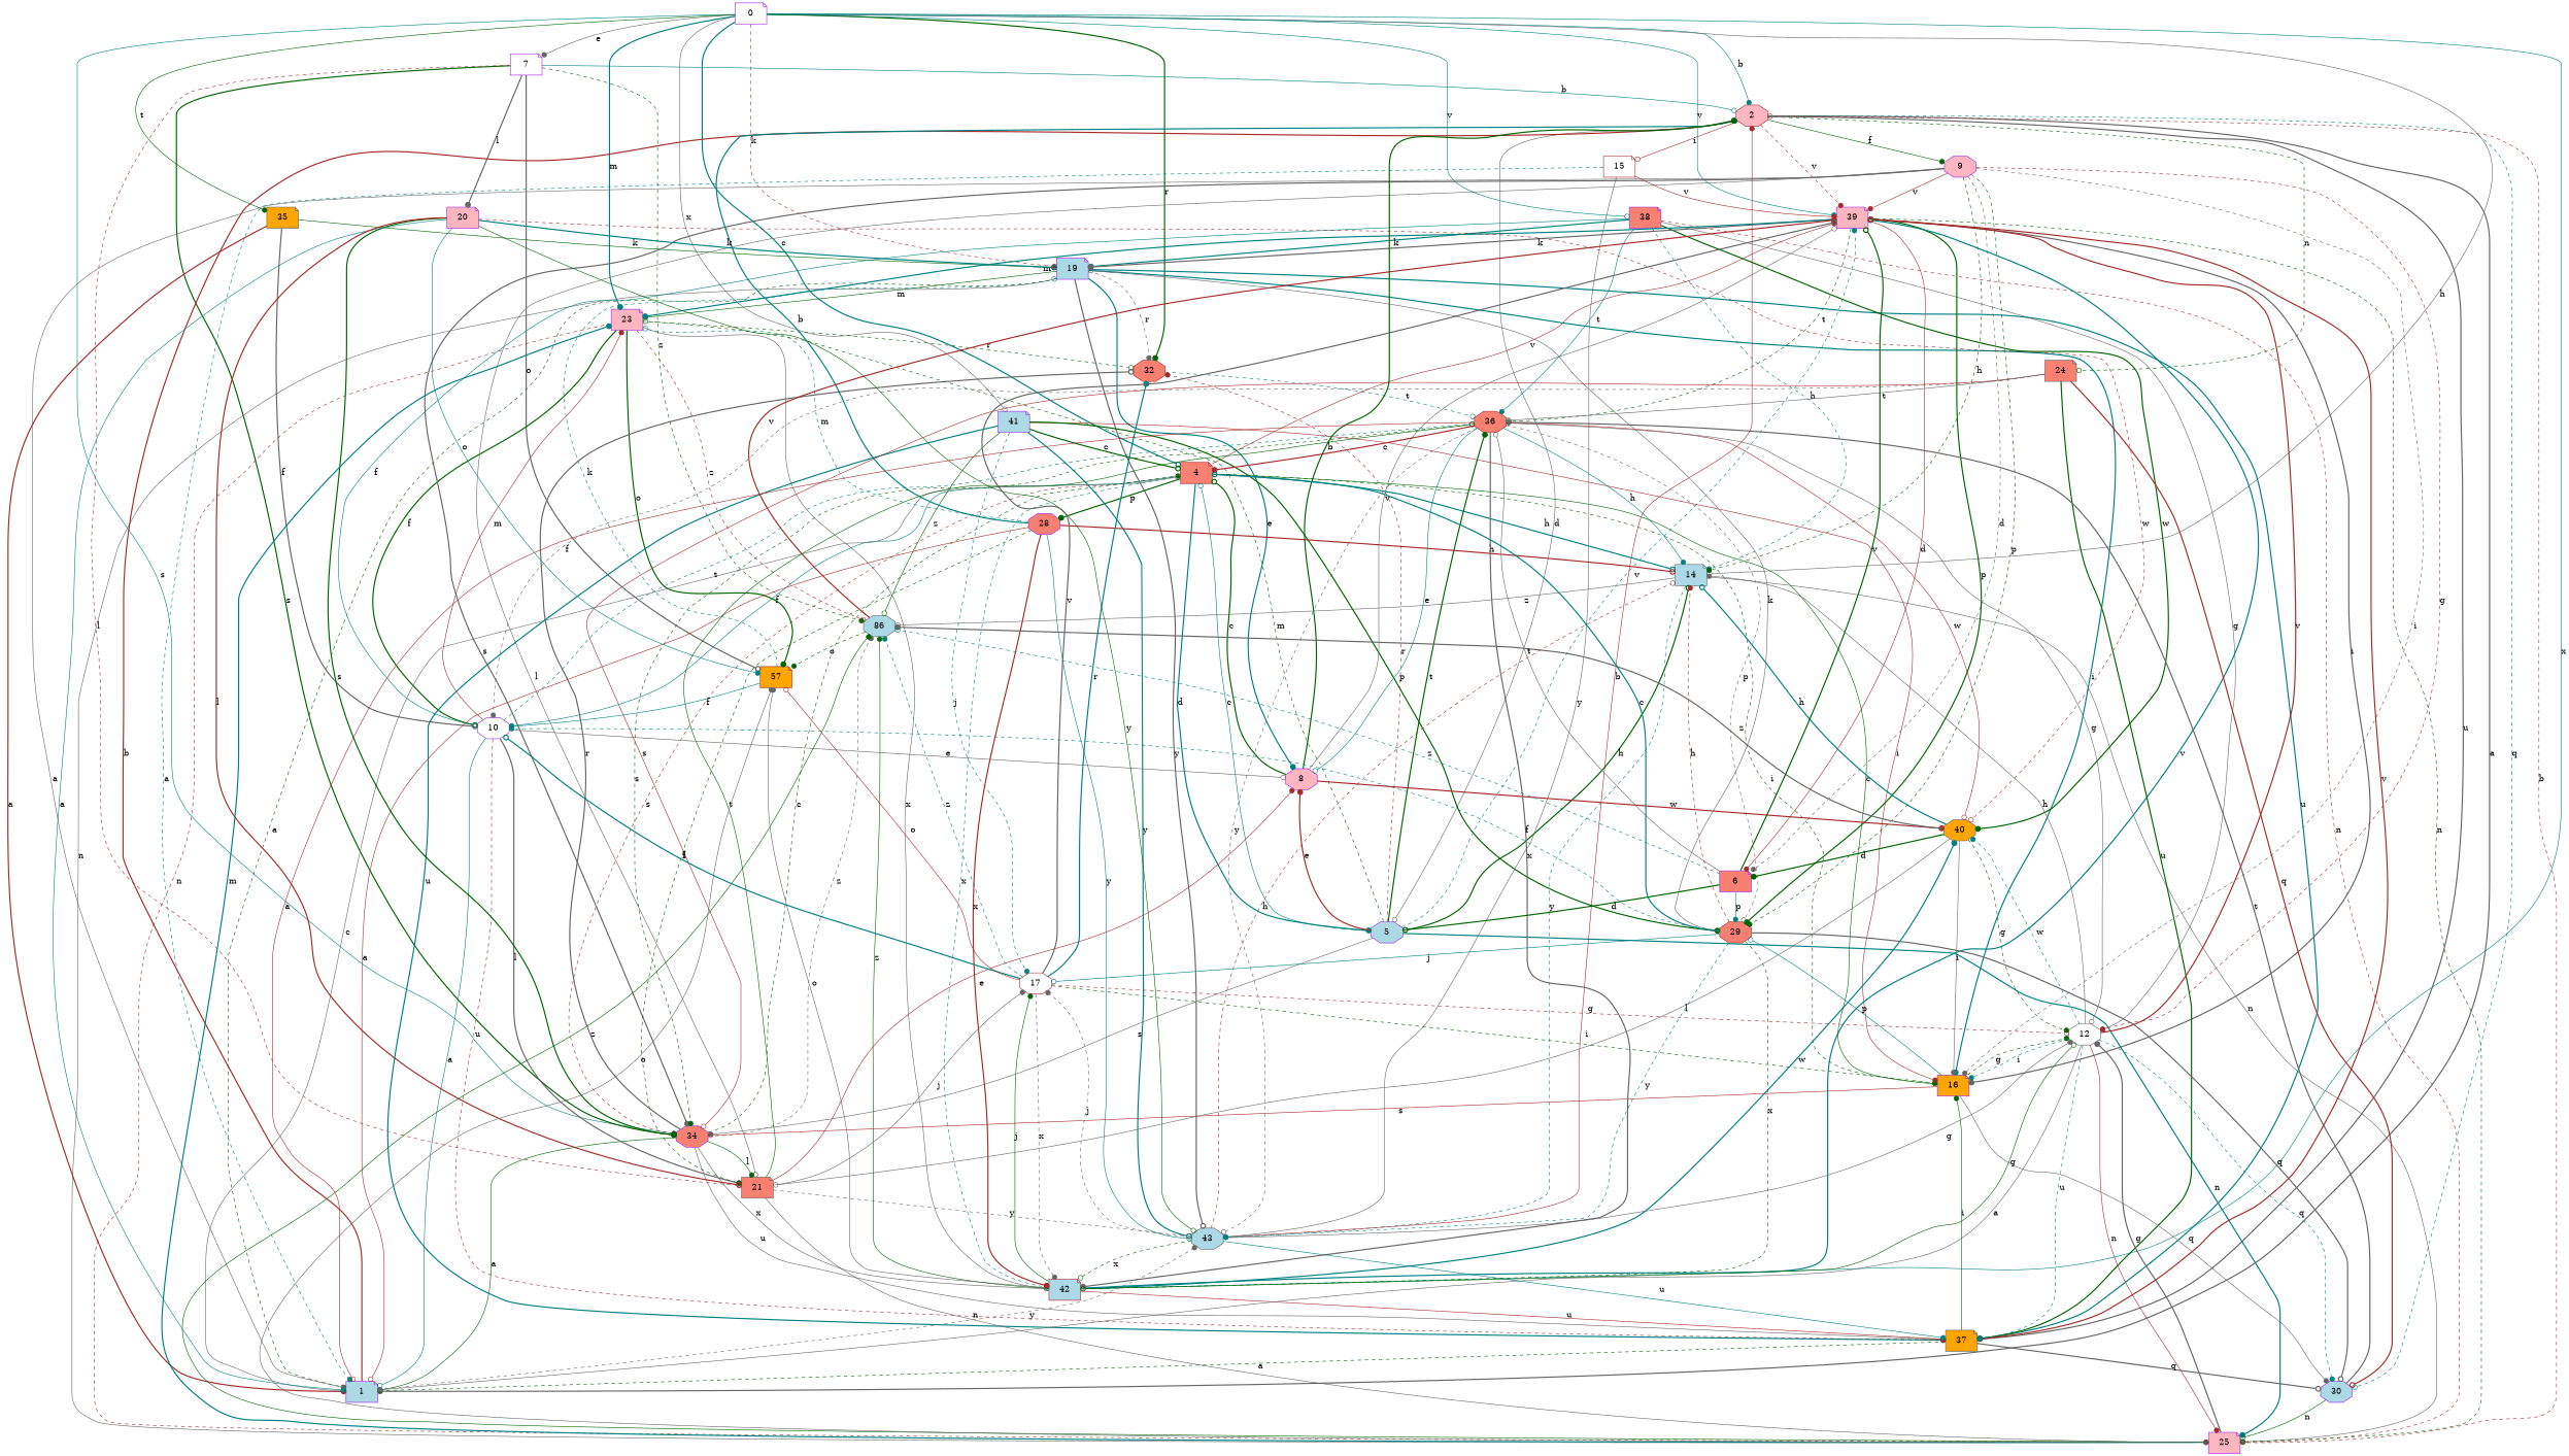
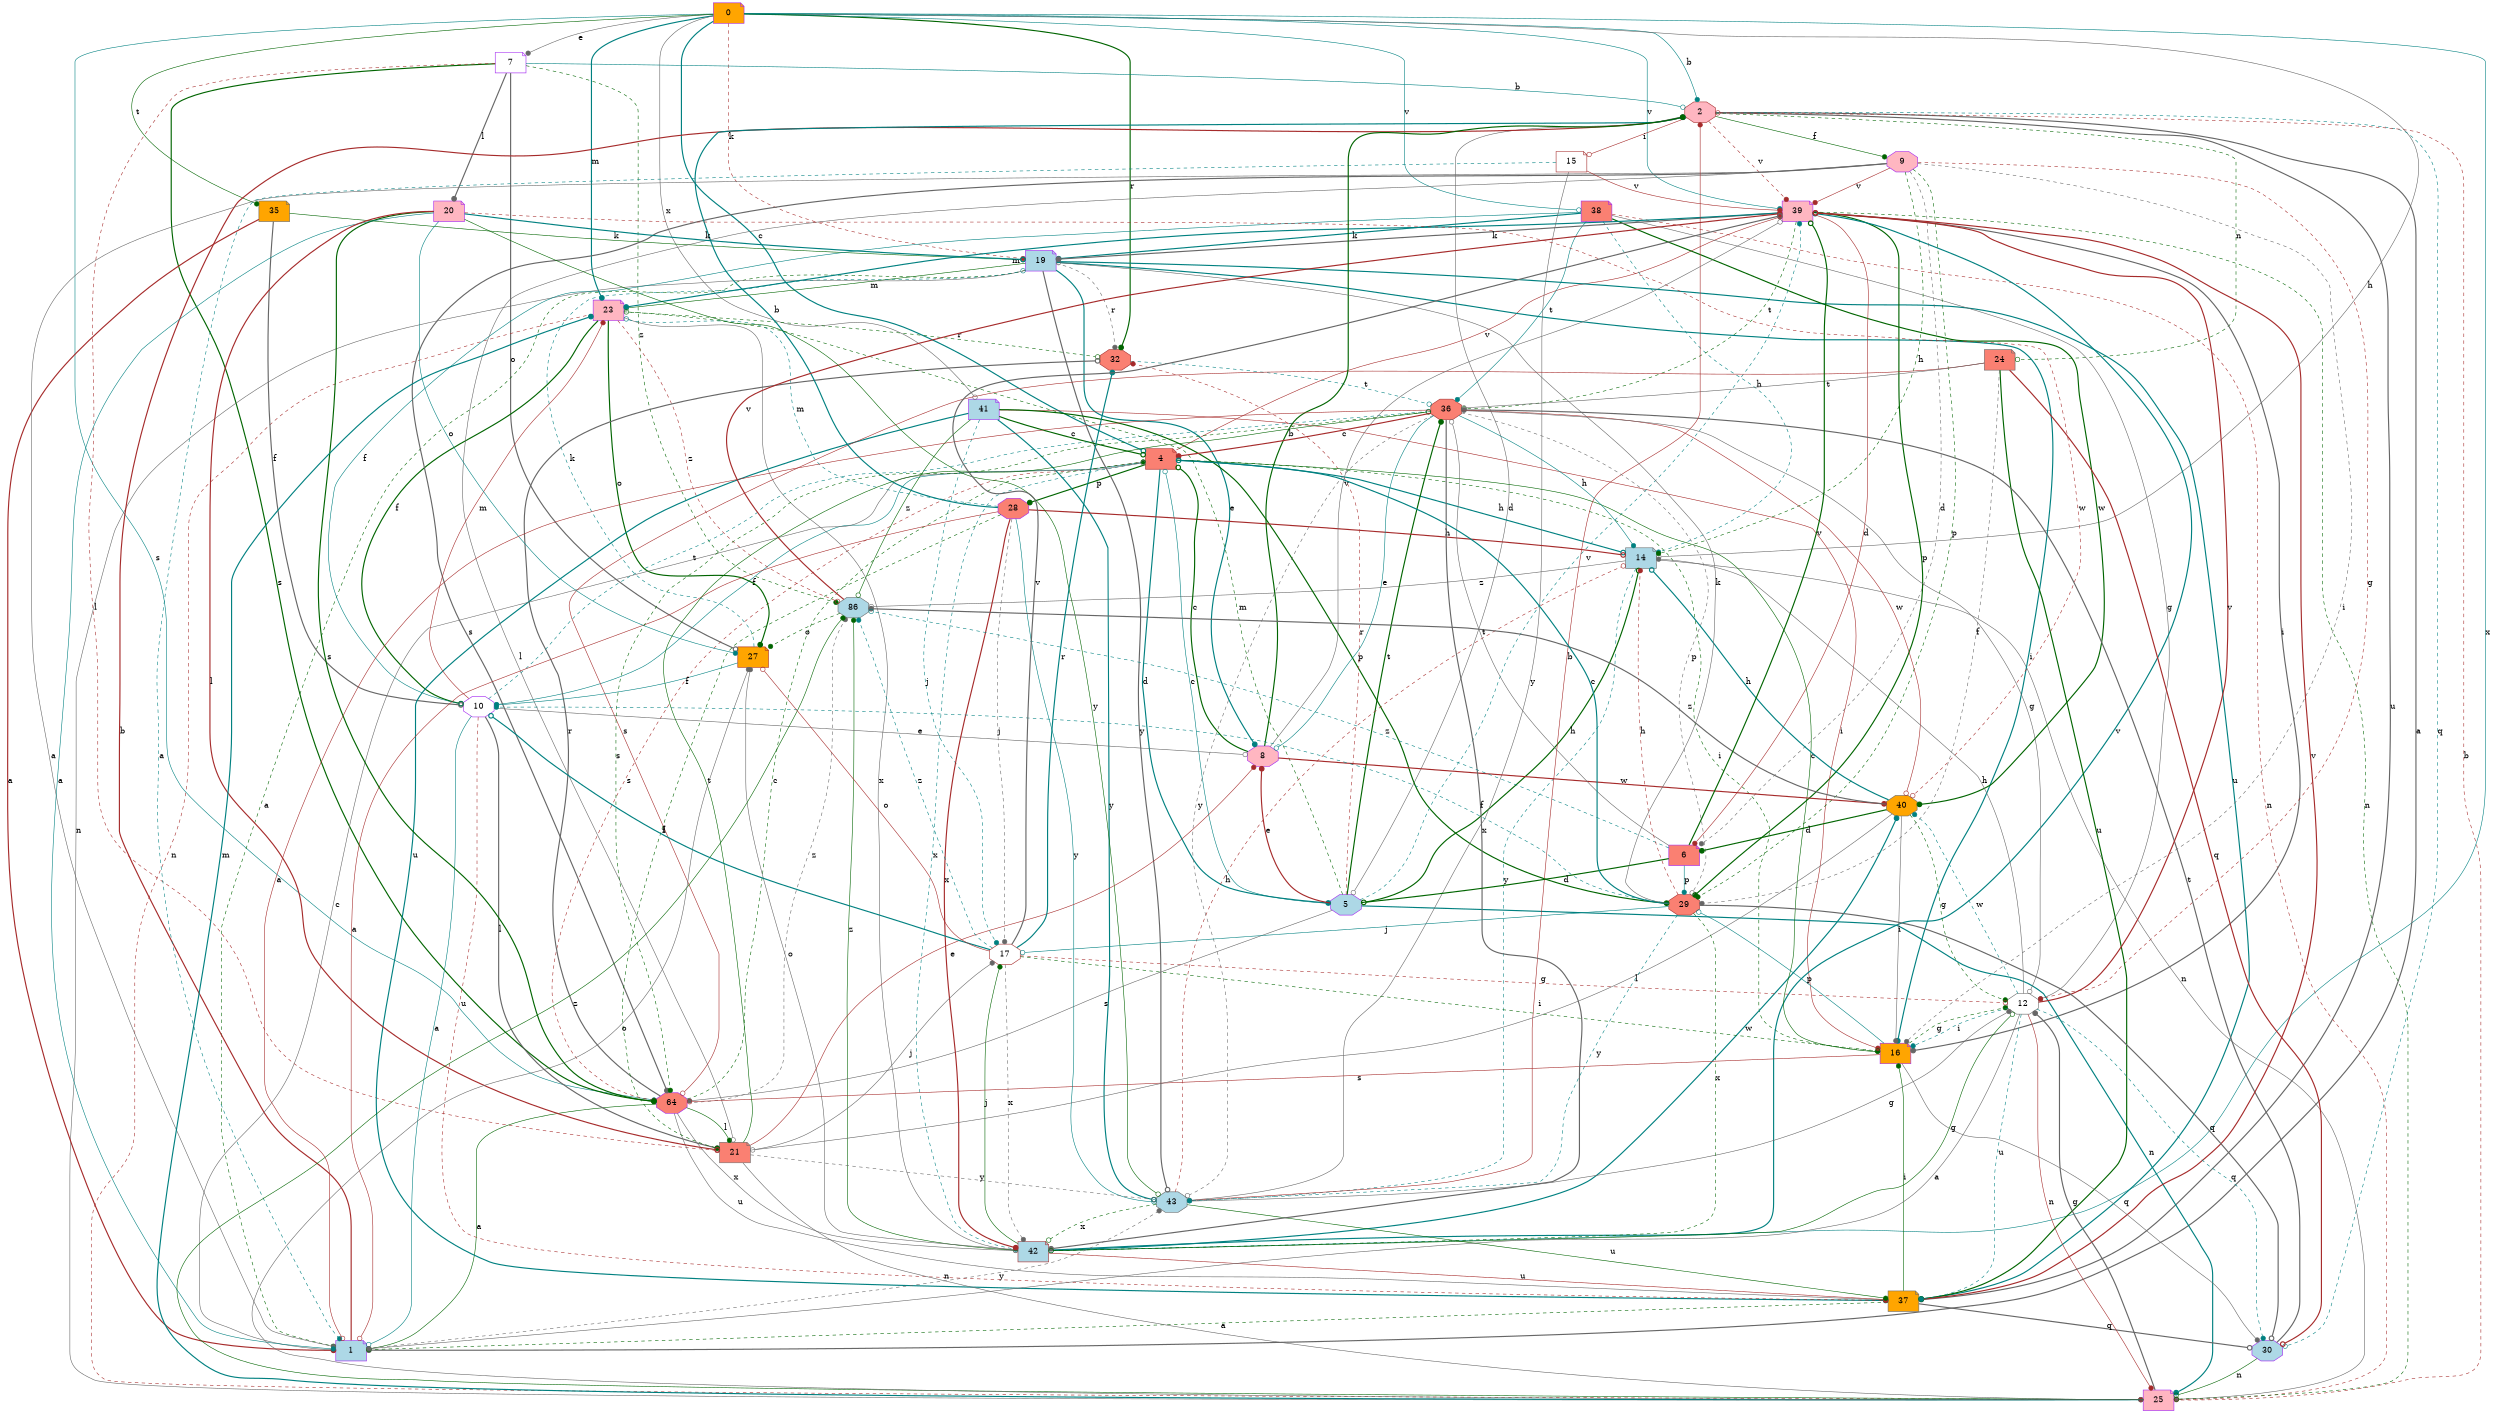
  strict digraph {
    node [color=purple fillcolor=salmon shape=note style=filled]
    edge [arrowhead=dot color=gray40 style=solid]
-   0 [fillcolor=white]
+   0 [fillcolor=orange]
    2 [color=brown fillcolor=lightpink shape=octagon]
    4 [color=brown]
    7 [fillcolor=white]
    14 [color=gray40 fillcolor=lightblue]
    19 [fillcolor=lightblue]
    23 [fillcolor=lightpink]
    32 [color=brown shape=octagon]
-   34 [shape=octagon]
+   34 [shape=octagon label=64]
    35 [color=gray40 fillcolor=orange]
    38
    39 [fillcolor=lightpink]
    41 [fillcolor=lightblue]
    42 [color=brown fillcolor=lightblue]
    1 [fillcolor=lightblue]
    5 [fillcolor=lightblue shape=octagon]
    9 [fillcolor=lightpink shape=octagon]
    15 [color=brown fillcolor=white]
    24 [color=gray40]
    30 [fillcolor=lightblue shape=octagon]
    37 [color=gray40 fillcolor=orange]
    10 [fillcolor=white shape=octagon]
    16 [fillcolor=orange]
    28 [shape=octagon]
    n25 [color=gray40 fillcolor=lightblue label=86 shape=octagon]
    20 [fillcolor=lightpink]
    21 [color=gray40]
-   27 [color=brown fillcolor=orange label=57]
+   27 [color=brown fillcolor=orange]
    43 [color=gray40 fillcolor=lightblue shape=octagon]
    25 [fillcolor=lightpink]
    8 [fillcolor=lightpink shape=octagon]
    36 [color=brown shape=octagon]
    40 [color=gray40 fillcolor=orange shape=octagon]
    12 [color=gray40 fillcolor=white shape=octagon]
    6
    29 [color=brown shape=octagon]
    17 [color=brown fillcolor=white shape=octagon]
    0 -> 2 [color=teal label=b]
    0 -> 4 [arrowhead=odot color=teal label=c style=bold]
    0 -> 7 [label=e]
    0 -> 14 [arrowhead=odot label=h]
    0 -> 19 [color=brown label=k style=dashed]
    0 -> 23 [color=teal label=m style=bold]
    0 -> 32 [color=darkgreen label=r style=bold]
    0 -> 34 [color=teal label=s]
    0 -> 35 [color=darkgreen label=t]
    0 -> 38 [arrowhead=odot color=teal label=v]
    0 -> 39 [color=teal label=v]
    0 -> 41 [arrowhead=odot label=x]
    0 -> 42 [arrowhead=odot color=teal label=x]
    2 -> 39 [color=brown label=v style=dashed]
    2 -> 1 [label=a style=bold]
    2 -> 5 [arrowhead=odot label=d]
    2 -> 9 [color=darkgreen label=f]
    2 -> 15 [arrowhead=odot color=brown label=i]
    2 -> 24 [arrowhead=odot color=darkgreen label=n style=dashed]
    2 -> 30 [arrowhead=odot color=teal label=q style=dashed]
    2 -> 37 [label=u style=bold]
    4 -> 14 [arrowhead=odot color=teal label=h style=bold]
    4 -> 34 [arrowhead=odot color=brown label=s style=dashed]
    4 -> 39 [color=brown label=v]
    4 -> 42 [color=teal label=x style=dashed]
    4 -> 5 [color=teal label=d style=bold]
    4 -> 10 [color=teal label=f]
    4 -> 16 [color=darkgreen label=i style=dashed]
    4 -> 28 [color=darkgreen label=p style=bold]
    7 -> 2 [arrowhead=odot color=teal label=b]
    7 -> 34 [color=darkgreen label=s style=bold]
    7 -> n25 [color=darkgreen label=z style=dashed]
    7 -> 20 [label=l style=bold]
    7 -> 21 [arrowhead=odot color=brown label=l style=dashed]
    7 -> 27 [arrowhead=odot label=o style=bold]
    14 -> n25 [arrowhead=odot label=z]
    14 -> 43 [color=teal label=y style=dashed]
    14 -> 25 [label=n]
    19 -> 23 [arrowhead=odot color=darkgreen label=m]
    19 -> 32 [label=r style=dashed]
    19 -> 1 [color=darkgreen label=a style=dashed]
    19 -> 37 [color=teal label=u style=bold]
    19 -> 16 [color=teal label=i style=bold]
    19 -> 43 [arrowhead=odot label=y style=bold]
    19 -> 25 [label=n]
    19 -> 8 [color=teal label=e style=bold]
    23 -> 32 [arrowhead=odot color=darkgreen label=r style=dashed]
    23 -> 42 [arrowhead=odot label=x]
    23 -> 10 [arrowhead=odot color=darkgreen label=f style=bold]
    23 -> n25 [arrowhead=odot color=brown label=z style=dashed]
    23 -> 27 [color=darkgreen label=o style=bold]
    23 -> 25 [color=brown label=n style=dashed]
    32 -> 36 [arrowhead=odot color=teal label=t style=dashed]
    34 -> 4 [color=darkgreen label=c style=dashed]
    34 -> 32 [arrowhead=odot label=r style=bold]
    34 -> 42 [arrowhead=odot label=x]
    34 -> 1 [color=darkgreen label=a]
    34 -> 37 [arrowhead=odot label=u]
    34 -> n25 [label=z style=dashed]
    34 -> 21 [color=darkgreen label=l]
    35 -> 19 [arrowhead=odot color=darkgreen label=k]
    35 -> 1 [color=brown label=a style=bold]
    35 -> 10 [arrowhead=odot label=f style=bold]
    38 -> 14 [color=teal label=h style=dashed]
    38 -> 19 [arrowhead=odot color=teal label=k style=bold]
    38 -> 10 [arrowhead=odot color=teal label=f]
    38 -> 25 [arrowhead=odot color=brown label=n style=dashed]
    38 -> 36 [color=teal label=t]
    38 -> 40 [color=darkgreen label=w style=bold]
    38 -> 12 [label=g]
    39 -> 19 [label=k style=bold]
    39 -> 23 [color=teal label=m style=bold]
    39 -> 16 [label=i style=bold]
    39 -> 25 [arrowhead=odot color=darkgreen label=n style=dashed]
    39 -> 36 [arrowhead=odot color=darkgreen label=t style=dashed]
    39 -> 6 [color=brown label=d]
    39 -> 29 [color=darkgreen label=p style=bold]
    41 -> 4 [arrowhead=odot color=darkgreen label=c style=bold]
    41 -> 37 [arrowhead=odot color=teal label=u style=bold]
    41 -> 16 [color=brown label=i]
    41 -> n25 [arrowhead=odot color=darkgreen label=z]
    41 -> 43 [arrowhead=odot color=teal label=y style=bold]
    41 -> 29 [color=darkgreen label=p style=bold]
    41 -> 17 [color=teal label=j style=dashed]
    42 -> 39 [arrowhead=odot color=teal label=v style=bold]
    42 -> 37 [color=brown label=u]
    42 -> n25 [color=darkgreen label=z]
    42 -> 27 [label=o]
    42 -> 40 [color=teal label=w style=bold]
    42 -> 12 [arrowhead=odot color=darkgreen label=g]
    42 -> 17 [color=darkgreen label=j]
    1 -> 2 [arrowhead=odot color=brown label=b style=bold]
    1 -> 4 [arrowhead=odot label=c]
    1 -> 43 [label=y style=dashed]
    5 -> 4 [arrowhead=odot color=teal label=c]
    5 -> 14 [arrowhead=odot color=darkgreen label=h style=bold]
    5 -> 23 [arrowhead=odot color=darkgreen label=m style=dashed]
    5 -> 32 [color=brown label=r style=dashed]
    5 -> 34 [label=s]
    5 -> 39 [color=teal label=v style=dashed]
    5 -> 25 [color=teal label=n style=bold]
    5 -> 8 [color=brown label=e style=bold]
    5 -> 36 [color=darkgreen label=t style=bold]
    9 -> 14 [color=darkgreen label=h style=dashed]
    9 -> 34 [label=s style=bold]
    9 -> 39 [color=brown label=v]
    9 -> 1 [label=a]
    9 -> 16 [label=i style=dashed]
    9 -> 21 [arrowhead=odot label=l]
    9 -> 12 [color=brown label=g style=dashed]
    9 -> 6 [label=d style=dashed]
    9 -> 29 [color=darkgreen label=p style=dashed]
    15 -> 39 [color=brown label=v]
    15 -> 1 [color=teal label=a style=dashed]
    15 -> 43 [arrowhead=odot label=y]
    24 -> 34 [arrowhead=odot color=brown label=s]
    24 -> 30 [arrowhead=odot color=brown label=q style=bold]
    24 -> 37 [arrowhead=odot color=darkgreen label=u style=bold]
-   24 -> 10 [label=f style=dashed]
+   24 -> 29 [label=f style=dashed]
    24 -> 36 [arrowhead=odot label=t]
    30 -> 25 [arrowhead=odot color=darkgreen label=n]
    30 -> 36 [label=t style=bold]
    37 -> 39 [arrowhead=odot color=brown label=v style=bold]
    37 -> 1 [arrowhead=odot color=darkgreen label=a style=dashed]
    37 -> 30 [arrowhead=odot label=q style=bold]
    37 -> 16 [color=darkgreen label=i]
    10 -> 23 [color=brown label=m]
    10 -> 1 [arrowhead=odot color=teal label=a]
    10 -> 37 [color=brown label=u style=dashed]
    10 -> 21 [arrowhead=odot label=l style=bold]
    10 -> 8 [arrowhead=odot label=e]
    10 -> 36 [arrowhead=odot color=teal label=t style=dashed]
    16 -> 4 [arrowhead=odot color=darkgreen label=c]
    16 -> 34 [arrowhead=odot color=brown label=s]
    16 -> 30 [label=q]
    16 -> 12 [color=darkgreen label=g style=dashed]
    16 -> 29 [arrowhead=odot color=teal label=p]
    28 -> 2 [color=teal label=b style=bold]
    28 -> 14 [arrowhead=odot color=brown label=h style=bold]
    28 -> 23 [arrowhead=odot color=teal label=m style=dashed]
    28 -> 42 [color=brown label=x style=bold]
    28 -> 1 [arrowhead=odot color=brown label=a]
    28 -> 21 [color=darkgreen label=l style=dashed]
    28 -> 43 [arrowhead=odot color=teal label=y]
    n25 -> 39 [color=brown label=v style=bold]
    n25 -> 27 [color=darkgreen label=o style=dashed]
    20 -> 19 [arrowhead=odot color=teal label=k style=bold]
    20 -> 34 [color=darkgreen label=s style=bold]
    20 -> 1 [color=teal label=a]
    20 -> 21 [arrowhead=odot color=brown label=l style=bold]
    20 -> 27 [color=teal label=o]
    20 -> 43 [arrowhead=odot color=darkgreen label=y]
    20 -> 40 [arrowhead=odot color=brown label=w style=dashed]
    21 -> 43 [arrowhead=odot label=y style=dashed]
    21 -> 25 [arrowhead=odot label=n]
    21 -> 8 [color=brown label=e]
    21 -> 36 [arrowhead=odot color=darkgreen label=t]
    21 -> 17 [label=j]
    27 -> 19 [arrowhead=odot color=teal label=k style=dashed]
    27 -> 10 [arrowhead=odot color=teal label=f]
    43 -> 2 [color=brown label=b]
    43 -> 14 [arrowhead=odot color=brown label=h style=dashed]
    43 -> 42 [arrowhead=odot color=darkgreen label=x style=dashed]
-   43 -> 37 [color=teal label=u]
+   43 -> 37 [color=darkgreen label=u]
    43 -> 12 [label=g]
-   43 -> 17 [label=j style=dashed]
+   28 -> 17 [label=j style=dashed]
    25 -> 2 [arrowhead=odot color=brown label=b style=dashed]
    25 -> 23 [color=teal label=m style=bold]
    25 -> n25 [color=darkgreen label=z]
    25 -> 27 [label=o]
    25 -> 12 [label=g style=bold]
    8 -> 2 [color=darkgreen label=b style=bold]
    8 -> 4 [arrowhead=odot color=darkgreen label=c style=bold]
    8 -> 39 [arrowhead=odot label=v]
    8 -> 40 [color=brown label=w style=bold]
    36 -> 4 [color=brown label=c style=bold]
    36 -> 14 [color=teal label=h]
    36 -> 34 [color=darkgreen label=s style=dashed]
    36 -> 42 [label=x style=bold]
    36 -> 1 [arrowhead=odot color=brown label=a]
    36 -> 43 [arrowhead=odot label=y style=dashed]
    36 -> 8 [arrowhead=odot color=teal label=e]
    36 -> 40 [arrowhead=odot color=brown label=w]
    36 -> 12 [arrowhead=odot label=g]
    36 -> 29 [arrowhead=odot label=p style=dashed]
    40 -> 14 [arrowhead=odot color=teal label=h style=bold]
    40 -> 16 [label=i]
    40 -> n25 [label=z style=bold]
    40 -> 21 [arrowhead=odot label=l]
    40 -> 12 [color=darkgreen label=g style=dashed]
    40 -> 6 [color=darkgreen label=d style=bold]
    12 -> 14 [label=h]
    12 -> 39 [arrowhead=odot color=brown label=v style=bold]
    12 -> 1 [label=a]
    12 -> 30 [color=teal label=q style=dashed]
    12 -> 37 [color=teal label=u style=dashed]
    12 -> 16 [color=teal label=i style=dashed]
    12 -> 25 [color=brown label=n]
    12 -> 40 [color=teal label=w style=dashed]
    6 -> 39 [arrowhead=odot color=darkgreen label=v style=bold]
    6 -> 5 [arrowhead=odot color=darkgreen label=d style=bold]
    6 -> n25 [arrowhead=odot color=teal label=z style=dashed]
    6 -> 36 [arrowhead=odot label=t]
    6 -> 29 [color=teal label=p]
    29 -> 4 [arrowhead=odot color=teal label=c style=bold]
    29 -> 14 [color=brown label=h style=dashed]
    29 -> 19 [arrowhead=odot label=k]
    29 -> 42 [arrowhead=odot color=darkgreen label=x style=dashed]
    29 -> 30 [arrowhead=odot label=q style=bold]
    29 -> 10 [color=teal label=f style=dashed]
    29 -> 43 [color=teal label=y style=dashed]
    29 -> 17 [arrowhead=odot color=teal label=j]
    17 -> 32 [color=teal label=r style=bold]
    17 -> 39 [arrowhead=odot label=v style=bold]
    17 -> 42 [label=x style=dashed]
    17 -> 10 [arrowhead=odot color=teal label=f style=bold]
    17 -> 16 [arrowhead=odot color=darkgreen label=i style=dashed]
    17 -> n25 [color=teal label=z style=dashed]
    17 -> 27 [arrowhead=odot color=brown label=o]
    17 -> 12 [arrowhead=odot color=brown label=g style=dashed]
  }
